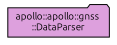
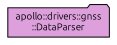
  digraph {
    rankdir=LR
    fontname=Ubuntu
-   n1 [color=black fillcolor=plum fontname=Ubuntu fontsize=10 height=0.2 label="apollo::apollo::gnss\l::DataParser" shape=folder style=filled width=0.4]
+   n1 [color=black fillcolor=plum fontname=Ubuntu fontsize=10 height=0.2 label="apollo::drivers::gnss\l::DataParser" shape=folder style=filled width=0.4]
  }
